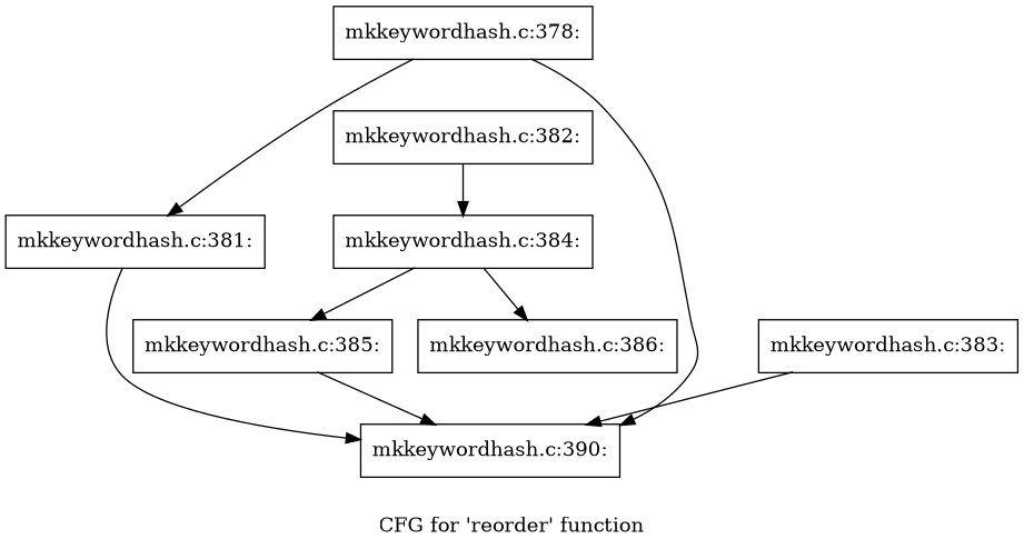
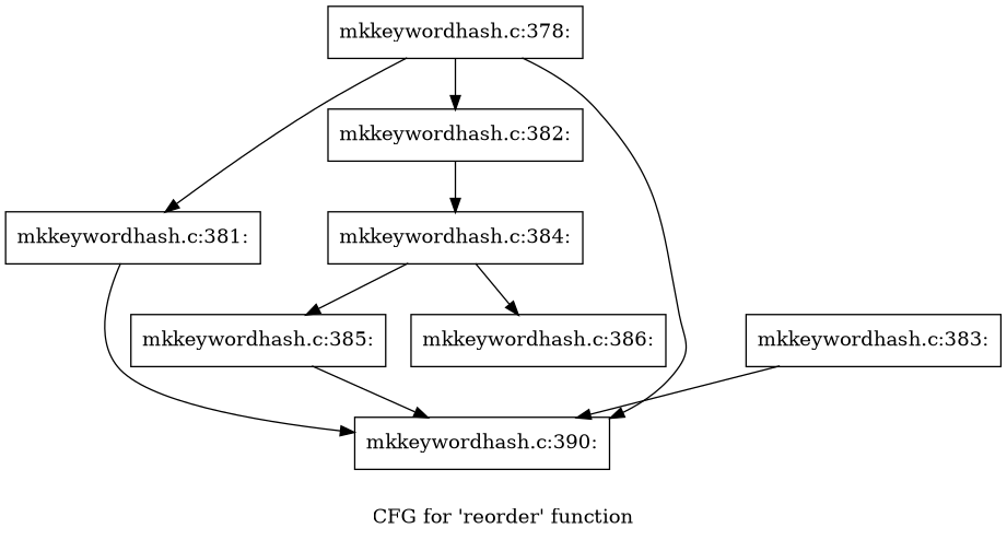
  digraph {
    label="CFG for 'reorder' function"
    node [shape=record]
    n1 [label="{mkkeywordhash.c:378:}"]
    n2 [label="{mkkeywordhash.c:381:}"]
    n3 [label="{mkkeywordhash.c:382:}"]
    n4 [label="{mkkeywordhash.c:390:}"]
    n5 [label="{mkkeywordhash.c:384:}"]
    n6 [label="{mkkeywordhash.c:383:}"]
    n7 [label="{mkkeywordhash.c:385:}"]
    n8 [label="{mkkeywordhash.c:386:}"]
    n1 -> n2
+   n1 -> n3
    n1 -> n4
    n2 -> n4
    n3 -> n5
    n5 -> n7
    n5 -> n8
    n6 -> n4
    n7 -> n4
  }
